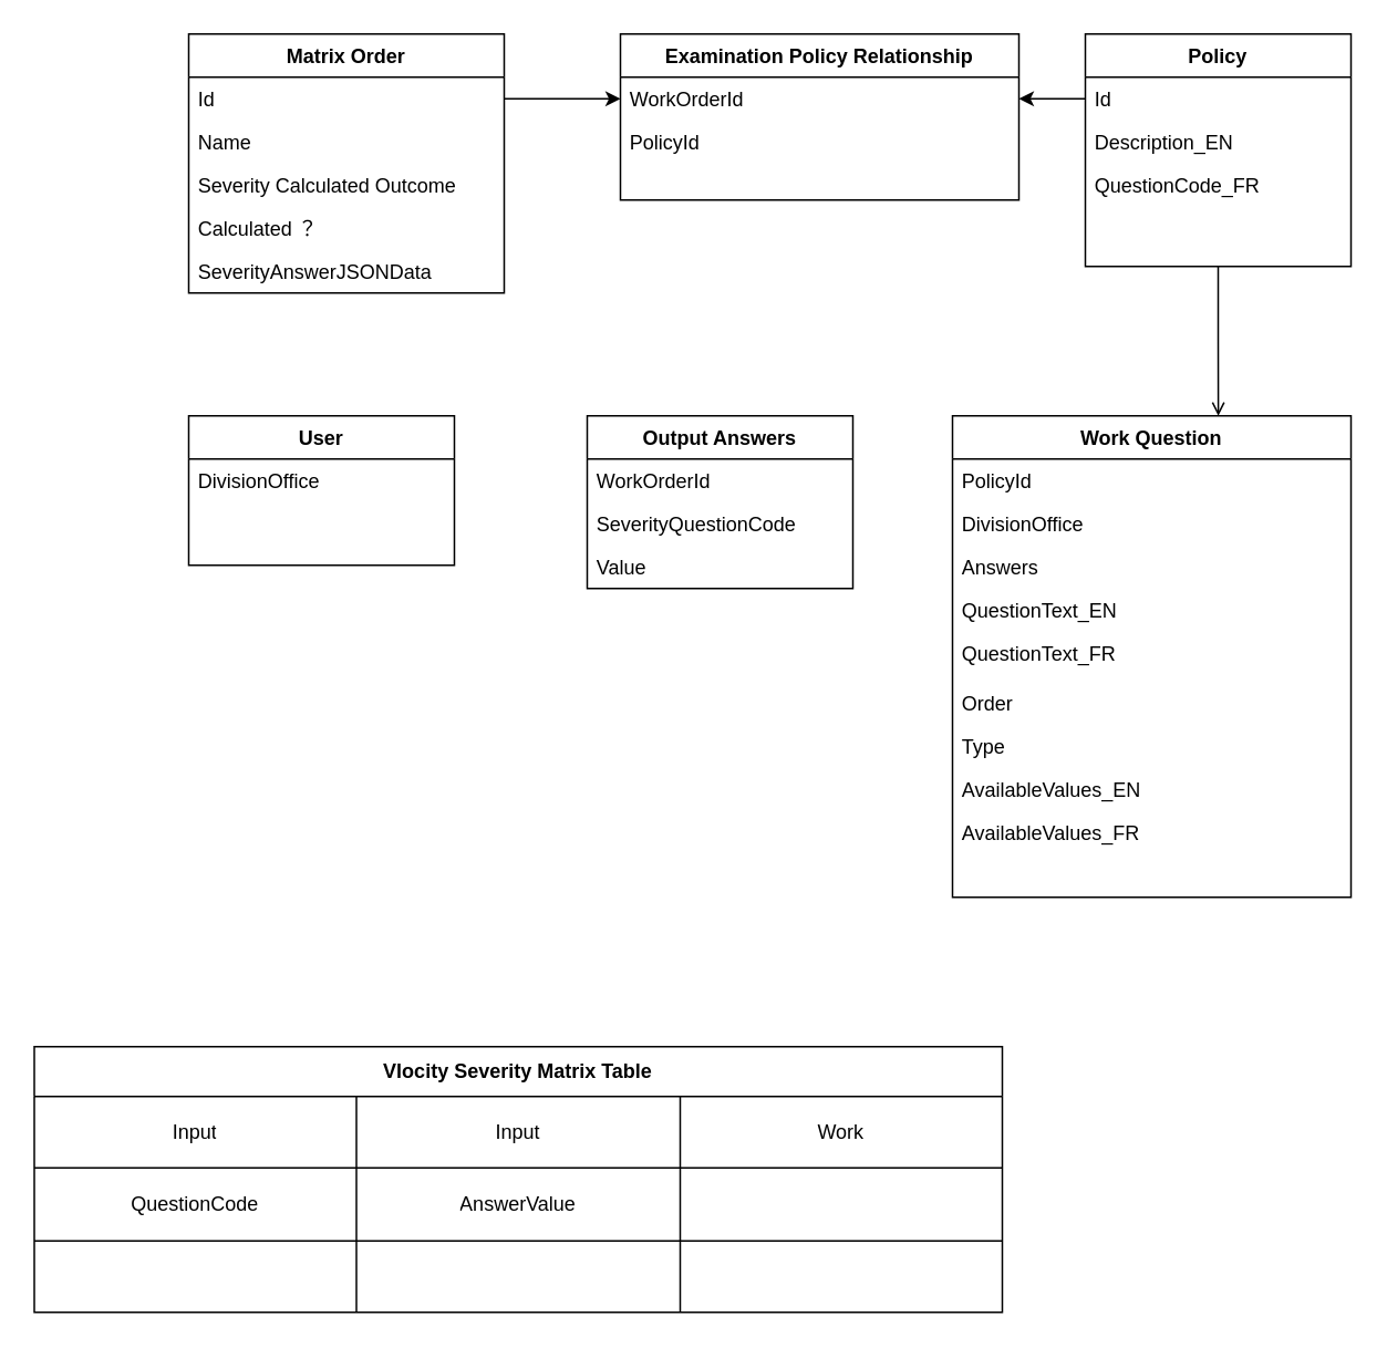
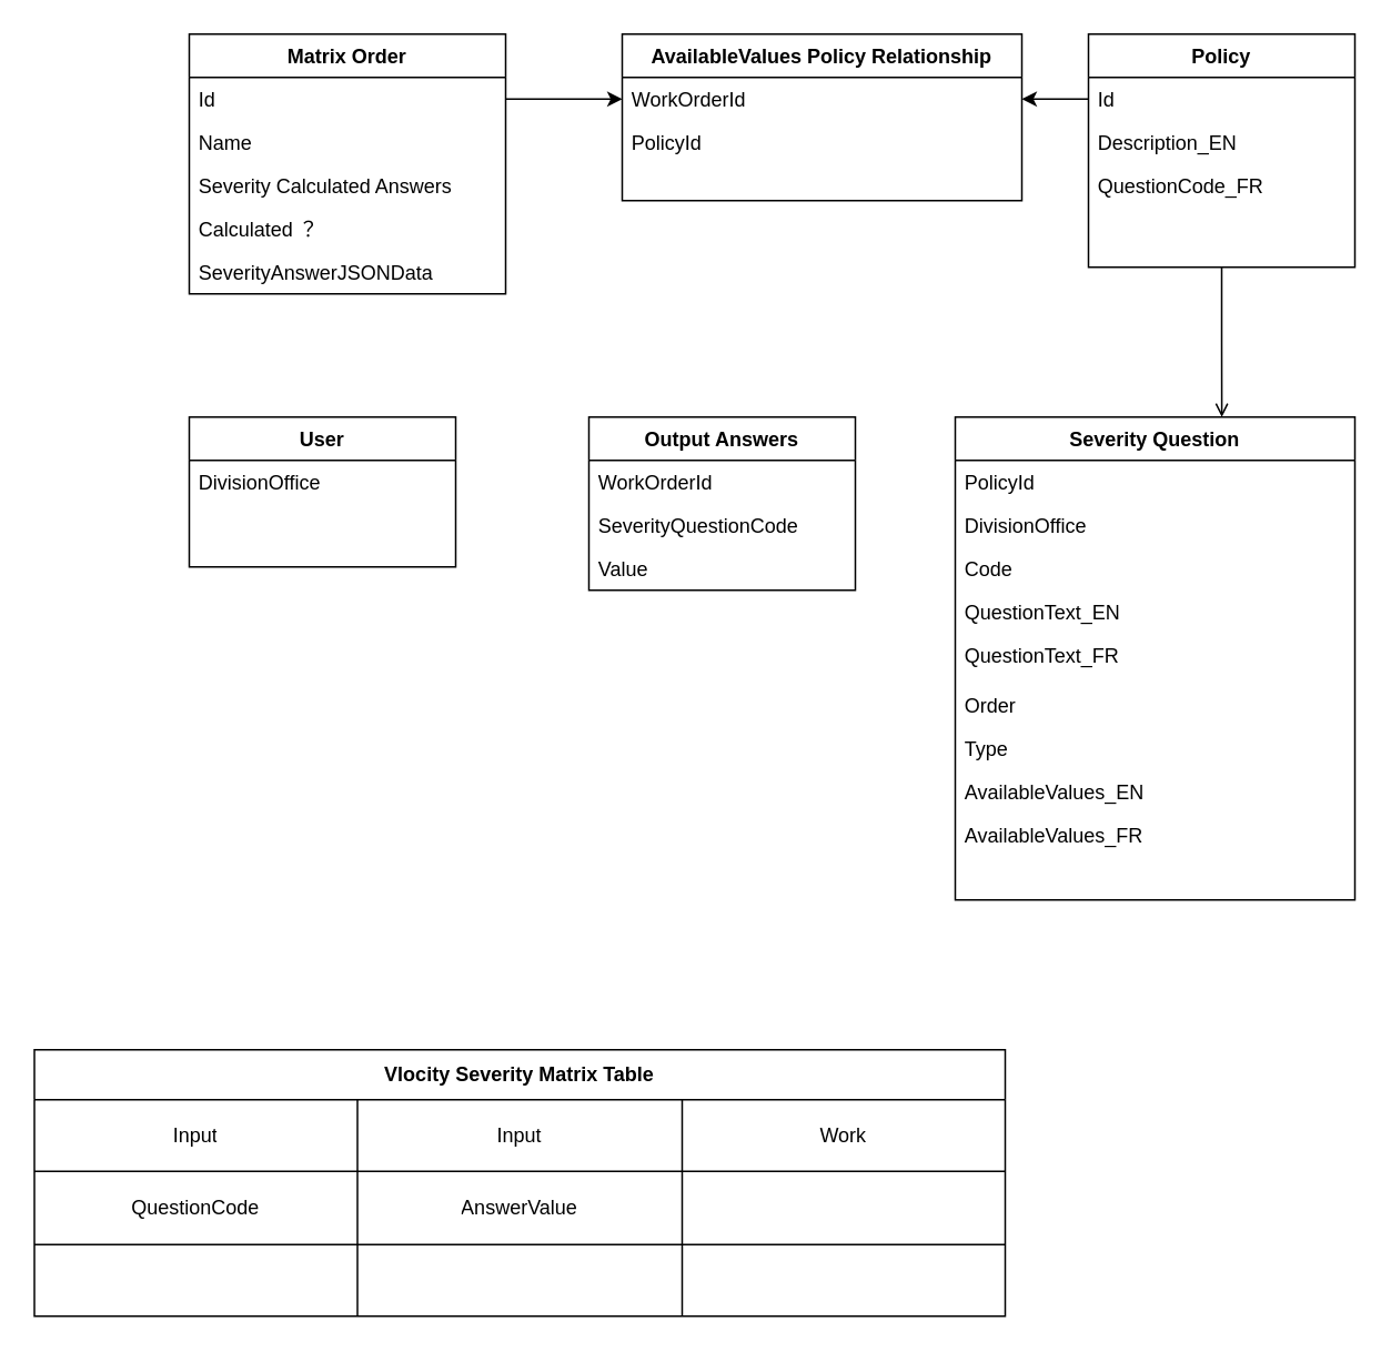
  <mxCell id="0" />
  <mxCell id="1" parent="0" />
  <mxCell id="2" style="edgeStyle=orthogonalEdgeStyle;rounded=0;orthogonalLoop=1;jettySize=auto;html=1;entryX=0.667;entryY=0;entryDx=0;entryDy=0;entryPerimeter=0;endArrow=open;" edge="1" parent="1" source="3" target="9"><mxGeometry relative="1" as="geometry" /></mxCell>
  <mxCell id="3" value="Policy" style="swimlane;fontStyle=1;align=center;verticalAlign=top;childLayout=stackLayout;horizontal=1;startSize=26;horizontalStack=0;resizeParent=1;resizeLast=0;collapsible=1;marginBottom=0;rounded=0;shadow=0;strokeWidth=1;" parent="1" vertex="1"><mxGeometry x="653" y="20" width="160" height="140" as="geometry"><mxRectangle x="230" y="140" width="160" height="26" as="alternateBounds" /></mxGeometry></mxCell>
  <mxCell id="4" value="Id" style="text;align=left;verticalAlign=top;spacingLeft=4;spacingRight=4;overflow=hidden;rotatable=0;points=[[0,0.5],[1,0.5]];portConstraint=eastwest;rounded=0;shadow=0;html=0;" vertex="1" parent="3"><mxGeometry y="26" width="160" height="26" as="geometry" /></mxCell>
  <mxCell id="5" value="Description_EN" style="text;align=left;verticalAlign=top;spacingLeft=4;spacingRight=4;overflow=hidden;rotatable=0;points=[[0,0.5],[1,0.5]];portConstraint=eastwest;rounded=0;shadow=0;html=0;" vertex="1" parent="3"><mxGeometry y="52" width="160" height="26" as="geometry" /></mxCell>
  <mxCell id="6" value="QuestionCode_FR&#10;" style="text;align=left;verticalAlign=top;spacingLeft=4;spacingRight=4;overflow=hidden;rotatable=0;points=[[0,0.5],[1,0.5]];portConstraint=eastwest;rounded=0;shadow=0;html=0;" parent="3" vertex="1"><mxGeometry y="78" width="160" height="24" as="geometry" /></mxCell>
  <mxCell id="7" value="User&#10;" style="swimlane;fontStyle=1;align=center;verticalAlign=top;childLayout=stackLayout;horizontal=1;startSize=26;horizontalStack=0;resizeParent=1;resizeLast=0;collapsible=1;marginBottom=0;rounded=0;shadow=0;strokeWidth=1;" parent="1" vertex="1"><mxGeometry x="113" y="250" width="160" height="90" as="geometry"><mxRectangle x="130" y="380" width="160" height="26" as="alternateBounds" /></mxGeometry></mxCell>
  <mxCell id="8" value="DivisionOffice" style="text;align=left;verticalAlign=top;spacingLeft=4;spacingRight=4;overflow=hidden;rotatable=0;points=[[0,0.5],[1,0.5]];portConstraint=eastwest;rounded=0;shadow=0;html=0;" parent="7" vertex="1"><mxGeometry y="26" width="160" height="26" as="geometry" /></mxCell>
- <mxCell id="9" value="Work Question" style="swimlane;fontStyle=1;align=center;verticalAlign=top;childLayout=stackLayout;horizontal=1;startSize=26;horizontalStack=0;resizeParent=1;resizeLast=0;collapsible=1;marginBottom=0;rounded=0;shadow=0;strokeWidth=1;" parent="1" vertex="1"><mxGeometry x="573" y="250" width="240" height="290" as="geometry"><mxRectangle x="340" y="380" width="170" height="26" as="alternateBounds" /></mxGeometry></mxCell>
+ <mxCell id="9" value="Severity Question" style="swimlane;fontStyle=1;align=center;verticalAlign=top;childLayout=stackLayout;horizontal=1;startSize=26;horizontalStack=0;resizeParent=1;resizeLast=0;collapsible=1;marginBottom=0;rounded=0;shadow=0;strokeWidth=1;" parent="1" vertex="1"><mxGeometry x="573" y="250" width="240" height="290" as="geometry"><mxRectangle x="340" y="380" width="170" height="26" as="alternateBounds" /></mxGeometry></mxCell>
  <mxCell id="10" value="PolicyId" style="text;align=left;verticalAlign=top;spacingLeft=4;spacingRight=4;overflow=hidden;rotatable=0;points=[[0,0.5],[1,0.5]];portConstraint=eastwest;" parent="9" vertex="1"><mxGeometry y="26" width="240" height="26" as="geometry" /></mxCell>
  <mxCell id="11" value="DivisionOffice" style="text;align=left;verticalAlign=top;spacingLeft=4;spacingRight=4;overflow=hidden;rotatable=0;points=[[0,0.5],[1,0.5]];portConstraint=eastwest;" vertex="1" parent="9"><mxGeometry y="52" width="240" height="26" as="geometry" /></mxCell>
- <mxCell id="12" value="Answers" style="text;align=left;verticalAlign=top;spacingLeft=4;spacingRight=4;overflow=hidden;rotatable=0;points=[[0,0.5],[1,0.5]];portConstraint=eastwest;" vertex="1" parent="9"><mxGeometry y="78" width="240" height="26" as="geometry" /></mxCell>
+ <mxCell id="12" value="Code" style="text;align=left;verticalAlign=top;spacingLeft=4;spacingRight=4;overflow=hidden;rotatable=0;points=[[0,0.5],[1,0.5]];portConstraint=eastwest;" vertex="1" parent="9"><mxGeometry y="78" width="240" height="26" as="geometry" /></mxCell>
  <mxCell id="13" value="QuestionText_EN" style="text;align=left;verticalAlign=top;spacingLeft=4;spacingRight=4;overflow=hidden;rotatable=0;points=[[0,0.5],[1,0.5]];portConstraint=eastwest;" vertex="1" parent="9"><mxGeometry y="104" width="240" height="26" as="geometry" /></mxCell>
  <mxCell id="14" value="QuestionText_FR" style="text;align=left;verticalAlign=top;spacingLeft=4;spacingRight=4;overflow=hidden;rotatable=0;points=[[0,0.5],[1,0.5]];portConstraint=eastwest;" vertex="1" parent="9"><mxGeometry y="130" width="240" height="30" as="geometry" /></mxCell>
  <mxCell id="15" value="Order" style="text;align=left;verticalAlign=top;spacingLeft=4;spacingRight=4;overflow=hidden;rotatable=0;points=[[0,0.5],[1,0.5]];portConstraint=eastwest;" vertex="1" parent="9"><mxGeometry y="160" width="240" height="26" as="geometry" /></mxCell>
  <mxCell id="16" value="Type" style="text;align=left;verticalAlign=top;spacingLeft=4;spacingRight=4;overflow=hidden;rotatable=0;points=[[0,0.5],[1,0.5]];portConstraint=eastwest;" vertex="1" parent="9"><mxGeometry y="186" width="240" height="26" as="geometry" /></mxCell>
  <mxCell id="17" value="AvailableValues_EN" style="text;align=left;verticalAlign=top;spacingLeft=4;spacingRight=4;overflow=hidden;rotatable=0;points=[[0,0.5],[1,0.5]];portConstraint=eastwest;" vertex="1" parent="9"><mxGeometry y="212" width="240" height="26" as="geometry" /></mxCell>
  <mxCell id="18" value="AvailableValues_FR" style="text;align=left;verticalAlign=top;spacingLeft=4;spacingRight=4;overflow=hidden;rotatable=0;points=[[0,0.5],[1,0.5]];portConstraint=eastwest;" vertex="1" parent="9"><mxGeometry y="238" width="240" height="26" as="geometry" /></mxCell>
  <mxCell id="19" value="Matrix Order" style="swimlane;fontStyle=1;align=center;verticalAlign=top;childLayout=stackLayout;horizontal=1;startSize=26;horizontalStack=0;resizeParent=1;resizeLast=0;collapsible=1;marginBottom=0;rounded=0;shadow=0;strokeWidth=1;labelBackgroundColor=none;" parent="1" vertex="1"><mxGeometry x="113" y="20" width="190" height="156" as="geometry"><mxRectangle x="550" y="140" width="160" height="26" as="alternateBounds" /></mxGeometry></mxCell>
  <mxCell id="20" value="Id" style="text;align=left;verticalAlign=top;spacingLeft=4;spacingRight=4;overflow=hidden;rotatable=0;points=[[0,0.5],[1,0.5]];portConstraint=eastwest;rounded=0;shadow=0;html=0;" vertex="1" parent="19"><mxGeometry y="26" width="190" height="26" as="geometry" /></mxCell>
  <mxCell id="21" value="Name" style="text;align=left;verticalAlign=top;spacingLeft=4;spacingRight=4;overflow=hidden;rotatable=0;points=[[0,0.5],[1,0.5]];portConstraint=eastwest;rounded=0;shadow=0;html=0;" vertex="1" parent="19"><mxGeometry y="52" width="190" height="26" as="geometry" /></mxCell>
- <mxCell id="22" value="Severity Calculated Outcome" style="text;align=left;verticalAlign=top;spacingLeft=4;spacingRight=4;overflow=hidden;rotatable=0;points=[[0,0.5],[1,0.5]];portConstraint=eastwest;rounded=0;shadow=0;html=0;" vertex="1" parent="19"><mxGeometry y="78" width="190" height="26" as="geometry" /></mxCell>
+ <mxCell id="22" value="Severity Calculated Answers" style="text;align=left;verticalAlign=top;spacingLeft=4;spacingRight=4;overflow=hidden;rotatable=0;points=[[0,0.5],[1,0.5]];portConstraint=eastwest;rounded=0;shadow=0;html=0;" vertex="1" parent="19"><mxGeometry y="78" width="190" height="26" as="geometry" /></mxCell>
  <mxCell id="23" value="Calculated ？" style="text;align=left;verticalAlign=top;spacingLeft=4;spacingRight=4;overflow=hidden;rotatable=0;points=[[0,0.5],[1,0.5]];portConstraint=eastwest;rounded=0;shadow=0;html=0;" vertex="1" parent="19"><mxGeometry y="104" width="190" height="26" as="geometry" /></mxCell>
  <mxCell id="24" value="SeverityAnswerJSONData" style="text;align=left;verticalAlign=top;spacingLeft=4;spacingRight=4;overflow=hidden;rotatable=0;points=[[0,0.5],[1,0.5]];portConstraint=eastwest;rounded=0;shadow=0;html=0;" vertex="1" parent="19"><mxGeometry y="130" width="190" height="26" as="geometry" /></mxCell>
- <mxCell id="25" value="Examination Policy Relationship" style="swimlane;fontStyle=1;align=center;verticalAlign=top;childLayout=stackLayout;horizontal=1;startSize=26;horizontalStack=0;resizeParent=1;resizeLast=0;collapsible=1;marginBottom=0;rounded=0;shadow=0;strokeWidth=1;" vertex="1" parent="1"><mxGeometry x="373" y="20" width="240" height="100" as="geometry"><mxRectangle x="230" y="140" width="160" height="26" as="alternateBounds" /></mxGeometry></mxCell>
+ <mxCell id="25" value="AvailableValues Policy Relationship" style="swimlane;fontStyle=1;align=center;verticalAlign=top;childLayout=stackLayout;horizontal=1;startSize=26;horizontalStack=0;resizeParent=1;resizeLast=0;collapsible=1;marginBottom=0;rounded=0;shadow=0;strokeWidth=1;" vertex="1" parent="1"><mxGeometry x="373" y="20" width="240" height="100" as="geometry"><mxRectangle x="230" y="140" width="160" height="26" as="alternateBounds" /></mxGeometry></mxCell>
  <mxCell id="26" value="WorkOrderId" style="text;align=left;verticalAlign=top;spacingLeft=4;spacingRight=4;overflow=hidden;rotatable=0;points=[[0,0.5],[1,0.5]];portConstraint=eastwest;rounded=0;shadow=0;html=0;" vertex="1" parent="25"><mxGeometry y="26" width="240" height="26" as="geometry" /></mxCell>
  <mxCell id="27" value="PolicyId" style="text;align=left;verticalAlign=top;spacingLeft=4;spacingRight=4;overflow=hidden;rotatable=0;points=[[0,0.5],[1,0.5]];portConstraint=eastwest;rounded=0;shadow=0;html=0;" vertex="1" parent="25"><mxGeometry y="52" width="240" height="26" as="geometry" /></mxCell>
  <mxCell id="28" style="edgeStyle=orthogonalEdgeStyle;rounded=0;orthogonalLoop=1;jettySize=auto;html=1;" edge="1" parent="1" source="20" target="26"><mxGeometry relative="1" as="geometry" /></mxCell>
  <mxCell id="29" style="edgeStyle=orthogonalEdgeStyle;rounded=0;orthogonalLoop=1;jettySize=auto;html=1;" edge="1" parent="1" source="4" target="26"><mxGeometry relative="1" as="geometry" /></mxCell>
  <mxCell id="30" value="Output Answers" style="swimlane;fontStyle=1;align=center;verticalAlign=top;childLayout=stackLayout;horizontal=1;startSize=26;horizontalStack=0;resizeParent=1;resizeLast=0;collapsible=1;marginBottom=0;rounded=0;shadow=0;strokeWidth=1;" vertex="1" parent="1"><mxGeometry x="353" y="250" width="160" height="104" as="geometry"><mxRectangle x="130" y="380" width="160" height="26" as="alternateBounds" /></mxGeometry></mxCell>
  <mxCell id="31" value="WorkOrderId" style="text;align=left;verticalAlign=top;spacingLeft=4;spacingRight=4;overflow=hidden;rotatable=0;points=[[0,0.5],[1,0.5]];portConstraint=eastwest;rounded=0;shadow=0;html=0;" vertex="1" parent="30"><mxGeometry y="26" width="160" height="26" as="geometry" /></mxCell>
  <mxCell id="32" value="SeverityQuestionCode" style="text;align=left;verticalAlign=top;spacingLeft=4;spacingRight=4;overflow=hidden;rotatable=0;points=[[0,0.5],[1,0.5]];portConstraint=eastwest;rounded=0;shadow=0;html=0;" vertex="1" parent="30"><mxGeometry y="52" width="160" height="26" as="geometry" /></mxCell>
  <mxCell id="33" value="Value" style="text;align=left;verticalAlign=top;spacingLeft=4;spacingRight=4;overflow=hidden;rotatable=0;points=[[0,0.5],[1,0.5]];portConstraint=eastwest;rounded=0;shadow=0;html=0;" vertex="1" parent="30"><mxGeometry y="78" width="160" height="26" as="geometry" /></mxCell>
  <mxCell id="34" value="Vlocity Severity Matrix Table" style="shape=table;html=1;whiteSpace=wrap;startSize=30;container=1;collapsible=0;childLayout=tableLayout;fontStyle=1;align=center;labelBackgroundColor=none;labelBorderColor=none;" vertex="1" parent="1"><mxGeometry x="20" y="630" width="583" height="160" as="geometry" /></mxCell>
  <mxCell id="35" value="" style="shape=partialRectangle;html=1;whiteSpace=wrap;collapsible=0;dropTarget=0;pointerEvents=0;fillColor=none;top=0;left=0;bottom=0;right=0;points=[[0,0.5],[1,0.5]];portConstraint=eastwest;" vertex="1" parent="34"><mxGeometry y="30" width="583" height="43" as="geometry" /></mxCell>
  <mxCell id="36" value="Input" style="shape=partialRectangle;html=1;whiteSpace=wrap;connectable=0;fillColor=none;top=0;left=0;bottom=0;right=0;overflow=hidden;" vertex="1" parent="35"><mxGeometry width="194" height="43" as="geometry" /></mxCell>
  <mxCell id="37" value="Input" style="shape=partialRectangle;html=1;whiteSpace=wrap;connectable=0;fillColor=none;top=0;left=0;bottom=0;right=0;overflow=hidden;" vertex="1" parent="35"><mxGeometry x="194" width="195" height="43" as="geometry" /></mxCell>
  <mxCell id="38" value="Work" style="shape=partialRectangle;html=1;whiteSpace=wrap;connectable=0;fillColor=none;top=0;left=0;bottom=0;right=0;overflow=hidden;" vertex="1" parent="35"><mxGeometry x="389" width="194" height="43" as="geometry" /></mxCell>
  <mxCell id="39" value="" style="shape=partialRectangle;html=1;whiteSpace=wrap;collapsible=0;dropTarget=0;pointerEvents=0;fillColor=none;top=0;left=0;bottom=0;right=0;points=[[0,0.5],[1,0.5]];portConstraint=eastwest;" vertex="1" parent="34"><mxGeometry y="73" width="583" height="44" as="geometry" /></mxCell>
  <mxCell id="40" value="QuestionCode" style="shape=partialRectangle;html=1;whiteSpace=wrap;connectable=0;fillColor=none;top=0;left=0;bottom=0;right=0;overflow=hidden;" vertex="1" parent="39"><mxGeometry width="194" height="44" as="geometry" /></mxCell>
  <mxCell id="41" value="AnswerValue" style="shape=partialRectangle;html=1;whiteSpace=wrap;connectable=0;fillColor=none;top=0;left=0;bottom=0;right=0;overflow=hidden;" vertex="1" parent="39"><mxGeometry x="194" width="195" height="44" as="geometry" /></mxCell>
  <mxCell id="42" value="&lt;table&gt;&lt;tbody&gt;&lt;tr&gt;&lt;td&gt;&lt;br&gt;&lt;/td&gt;&lt;td&gt;&lt;br&gt;&lt;/td&gt;&lt;td&gt;&lt;br&gt;&lt;/td&gt;&lt;td&gt;&lt;br&gt;&lt;/td&gt;&lt;td&gt;&lt;br&gt;&lt;/td&gt;&lt;/tr&gt;&lt;tr&gt;&lt;td&gt;&lt;br&gt;&lt;/td&gt;&lt;td&gt;&lt;br&gt;&lt;/td&gt;&lt;td&gt;&lt;br&gt;&lt;/td&gt;&lt;td&gt;&lt;br&gt;&lt;/td&gt;&lt;td&gt;&lt;br&gt;&lt;/td&gt;&lt;/tr&gt;&lt;tr&gt;&lt;td&gt;&lt;br&gt;&lt;/td&gt;&lt;td&gt;&lt;br&gt;&lt;/td&gt;&lt;td&gt;&lt;br&gt;&lt;/td&gt;&lt;td&gt;&lt;br&gt;&lt;/td&gt;&lt;td&gt;&lt;br&gt;&lt;/td&gt;&lt;/tr&gt;&lt;/tbody&gt;&lt;/table&gt;" style="shape=partialRectangle;html=1;whiteSpace=wrap;connectable=0;fillColor=none;top=0;left=0;bottom=0;right=0;overflow=hidden;" vertex="1" parent="39"><mxGeometry x="389" width="194" height="44" as="geometry" /></mxCell>
  <mxCell id="43" value="" style="shape=partialRectangle;html=1;whiteSpace=wrap;collapsible=0;dropTarget=0;pointerEvents=0;fillColor=none;top=0;left=0;bottom=0;right=0;points=[[0,0.5],[1,0.5]];portConstraint=eastwest;" vertex="1" parent="34"><mxGeometry y="117" width="583" height="43" as="geometry" /></mxCell>
  <mxCell id="44" value="" style="shape=partialRectangle;html=1;whiteSpace=wrap;connectable=0;fillColor=none;top=0;left=0;bottom=0;right=0;overflow=hidden;" vertex="1" parent="43"><mxGeometry width="194" height="43" as="geometry" /></mxCell>
  <mxCell id="45" value="" style="shape=partialRectangle;html=1;whiteSpace=wrap;connectable=0;fillColor=none;top=0;left=0;bottom=0;right=0;overflow=hidden;" vertex="1" parent="43"><mxGeometry x="194" width="195" height="43" as="geometry" /></mxCell>
  <mxCell id="46" value="" style="shape=partialRectangle;html=1;whiteSpace=wrap;connectable=0;fillColor=none;top=0;left=0;bottom=0;right=0;overflow=hidden;" vertex="1" parent="43"><mxGeometry x="389" width="194" height="43" as="geometry" /></mxCell>
